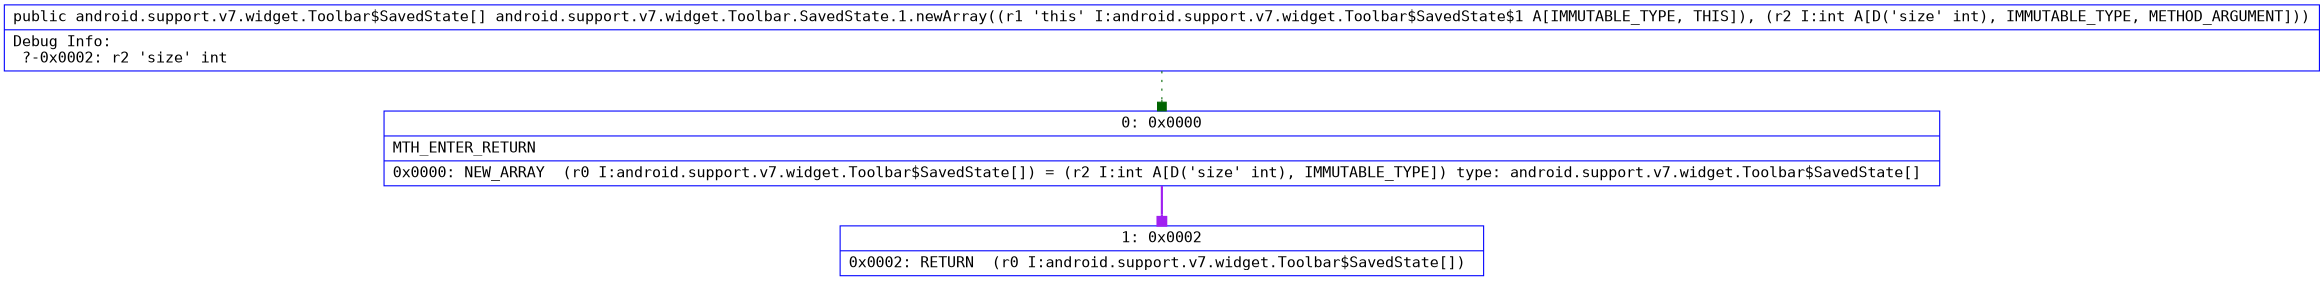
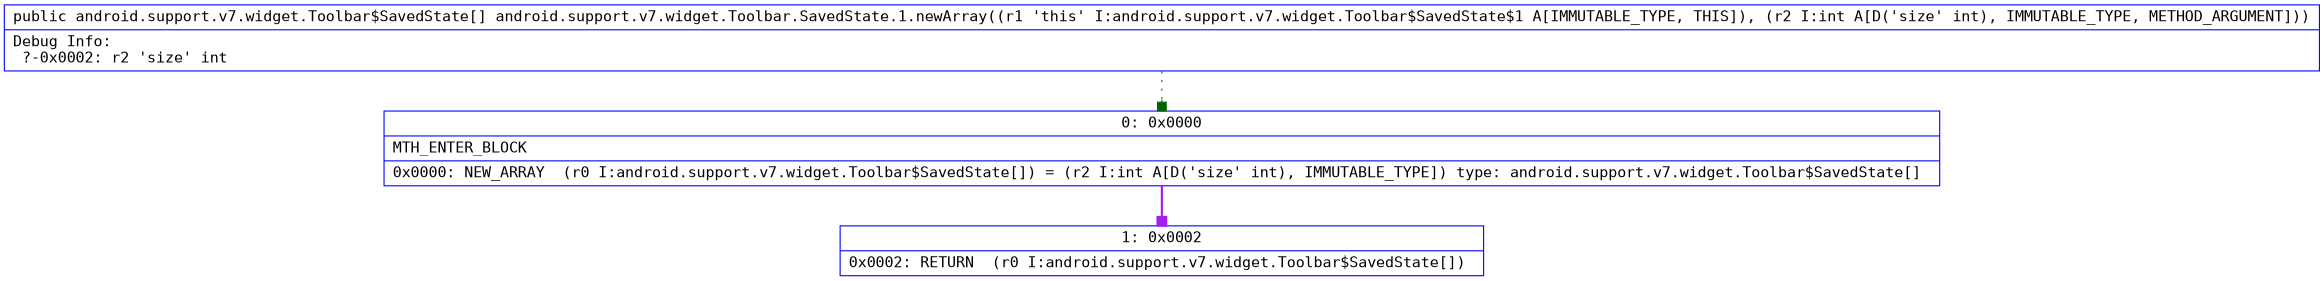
  digraph {
    fontname="DejaVu Sans Mono"
    node [shape=record color=blue fontname="DejaVu Sans Mono"]
    edge [arrowhead=box fontname="DejaVu Sans Mono"]
-   n1 [label="{0\:\ 0x0000|MTH_ENTER_RETURN\l|0x0000: NEW_ARRAY  (r0 I:android.support.v7.widget.Toolbar$SavedState[]) = (r2 I:int A[D('size' int), IMMUTABLE_TYPE]) type: android.support.v7.widget.Toolbar$SavedState[] \l}"]
+   n1 [label="{0\:\ 0x0000|MTH_ENTER_BLOCK\l|0x0000: NEW_ARRAY  (r0 I:android.support.v7.widget.Toolbar$SavedState[]) = (r2 I:int A[D('size' int), IMMUTABLE_TYPE]) type: android.support.v7.widget.Toolbar$SavedState[] \l}"]
    n2 [label="{1\:\ 0x0002|0x0002: RETURN  (r0 I:android.support.v7.widget.Toolbar$SavedState[]) \l}"]
    n3 [label="{public android.support.v7.widget.Toolbar$SavedState[] android.support.v7.widget.Toolbar.SavedState.1.newArray((r1 'this' I:android.support.v7.widget.Toolbar$SavedState$1 A[IMMUTABLE_TYPE, THIS]), (r2 I:int A[D('size' int), IMMUTABLE_TYPE, METHOD_ARGUMENT]))  | Debug Info:\l  ?\-0x0002: r2 'size' int\l}"]
    n1 -> n2 [color=purple style=bold]
    n3 -> n1 [color=darkgreen style=dotted]
  }
